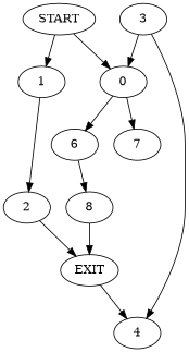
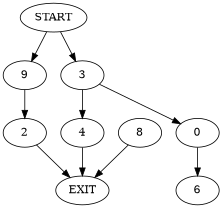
  digraph {
    n1 [label=START]
-   1
+   1 [label=9]
    3
    2
    4
    n6 [label=0]
    n7 [label=EXIT]
    6
-   7
    8
    n1 -> 1
-   n1 -> n6
+   n1 -> 3
    1 -> 2
    3 -> 4
    3 -> n6
    2 -> n7
-   n7 -> 4
+   4 -> n7
    n6 -> 6
-   n6 -> 7
-   6 -> 8
    8 -> n7
  }
